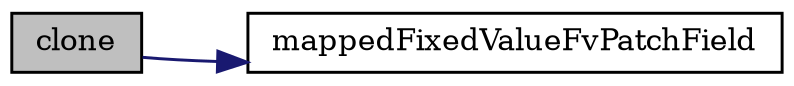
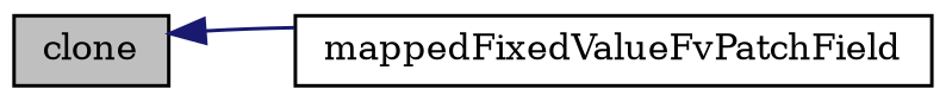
  digraph {
    rankdir=LR
    fontname="DejaVu Serif"
    node [color=black fontname="DejaVu Serif" fontsize=10 shape=record]
    n1 [fillcolor=grey75 fontcolor=black height=0.2 label=clone style=filled width=0.4]
    n2 [height=0.2 label=mappedFixedValueFvPatchField width=0.4]
-   n1 -> n2 [color=midnightblue fontname="DejaVu Serif" fontsize=10 labelfontname=FreeSans labelfontsize=10 style=solid]
+   n2 -> n1 [color=midnightblue fontname="DejaVu Serif" fontsize=10 labelfontname=FreeSans labelfontsize=10 style=solid]
  }
